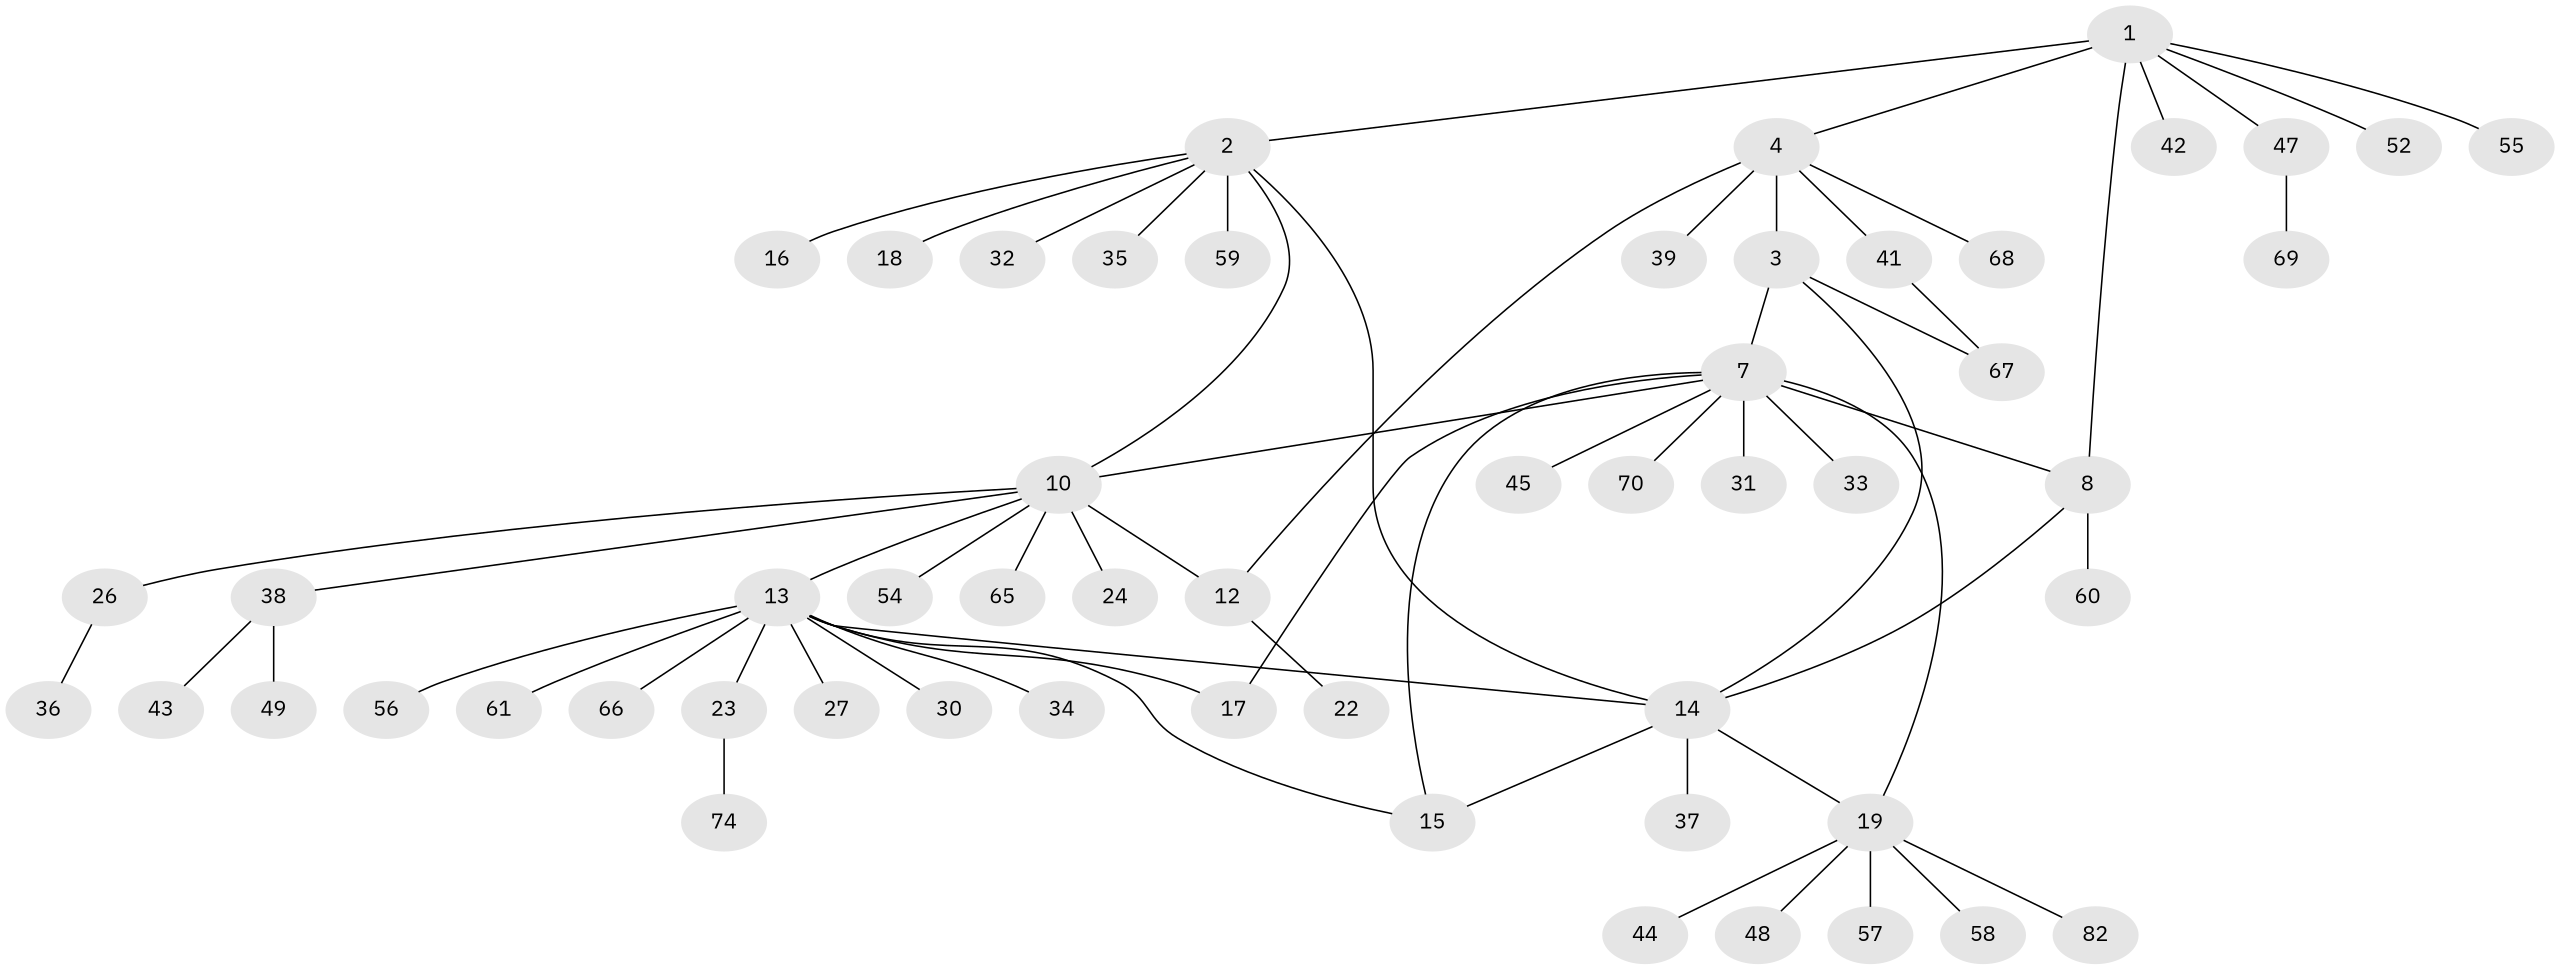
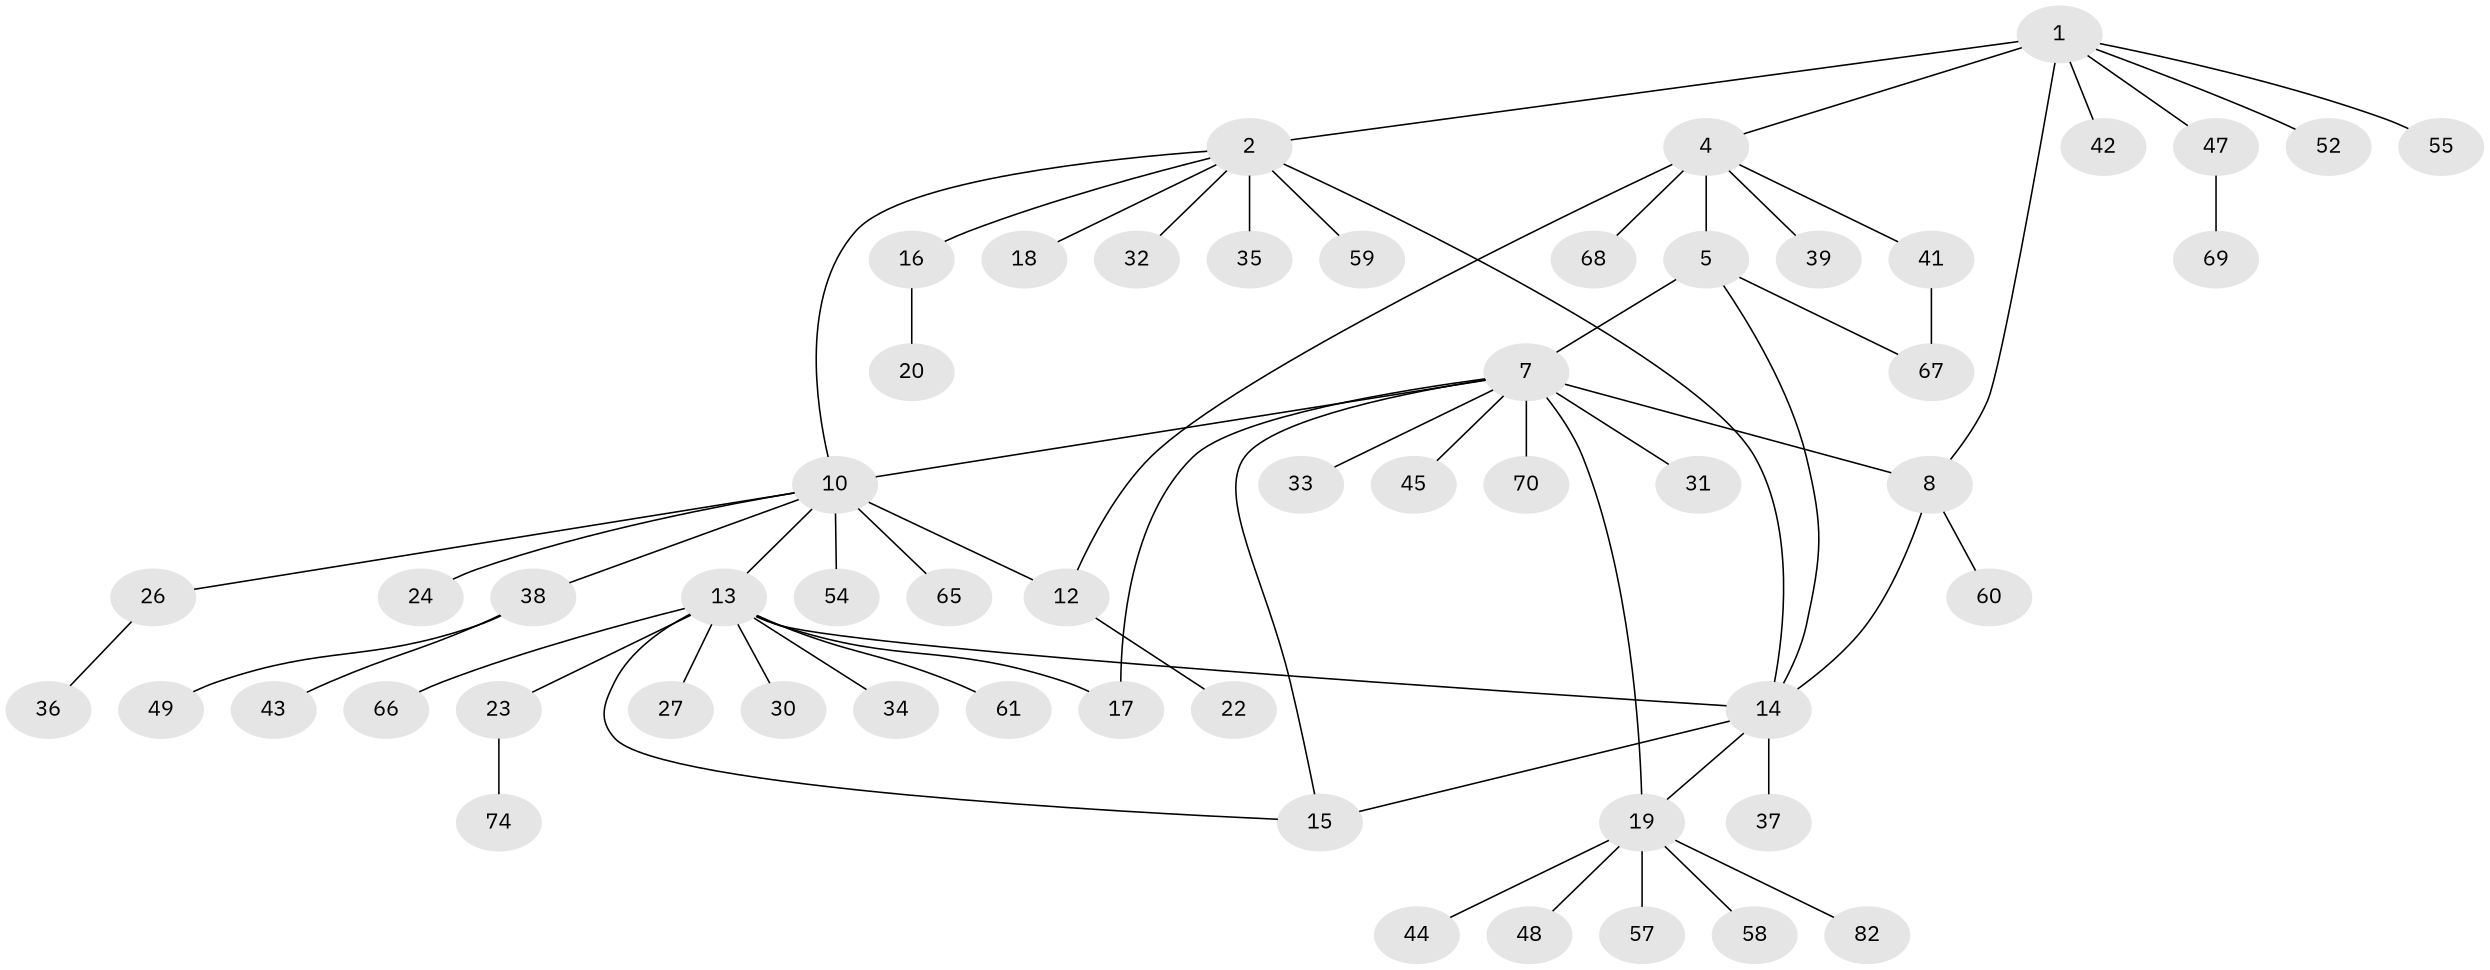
  graph {
    fontname="IBM Plex Sans"
    node [color=gray90 fontname="IBM Plex Sans" style=filled]
    edge [fontname="IBM Plex Sans"]
    1 [super="+28"]
    2 [super="+3"]
    4 [super="+6"]
    8 [super="+21"]
    42
    47 [super="+51"]
    52
    55
    10 [super="+11"]
    14 [super="+71"]
    16
    18 [super="+50"]
    32 [super="+72"]
    35
    59
-   5 [super="+25" label=3]
+   5 [super="+25"]
    12 [super="+63"]
    39
    41 [super="+46"]
    68
    60
    69
    13 [super="+29"]
    24
    26
    38 [super="+40"]
    54
    65
    15
    19 [super="+64"]
    37
+   20
    7 [super="+9"]
    67
    22
    17
    31
    33
    45
    70
    44 [super="+53"]
    48
    57
    58
    n45 [label=82]
    23 [super="+73"]
    27
    30
    34
-   56
    61
    66
    36
    43
    49
    74
    1 -- 2 [weight=2]
    1 -- 4
    1 -- 8
    1 -- 42
    1 -- 47
    1 -- 52
    1 -- 55
    2 -- 10
    2 -- 14
    2 -- 16
    2 -- 18
    2 -- 32
    2 -- 35
    2 -- 59
    4 -- 5 [weight=2]
    4 -- 12
    4 -- 39
    4 -- 41
    4 -- 68
    8 -- 14
    8 -- 60
    47 -- 69
    10 -- 12 [weight=2]
    10 -- 13
    10 -- 24
    10 -- 26
    10 -- 38
    10 -- 54
    10 -- 65
    14 -- 15
    14 -- 19
    14 -- 37
+   16 -- 20
    5 -- 14
    5 -- 7
    5 -- 67
    12 -- 22
    41 -- 67
    13 -- 14
    13 -- 15
    13 -- 17
    13 -- 23
    13 -- 27
    13 -- 30
    13 -- 34
-   13 -- 56
    13 -- 61
    13 -- 66
    26 -- 36
    38 -- 43
    38 -- 49
    19 -- 44
    19 -- 48
    19 -- 57
    19 -- 58
    19 -- n45
    7 -- 8 [weight=2]
    7 -- 10
    7 -- 15
    7 -- 19
    7 -- 17
    7 -- 31
    7 -- 33
    7 -- 45
    7 -- 70
    23 -- 74
  }
